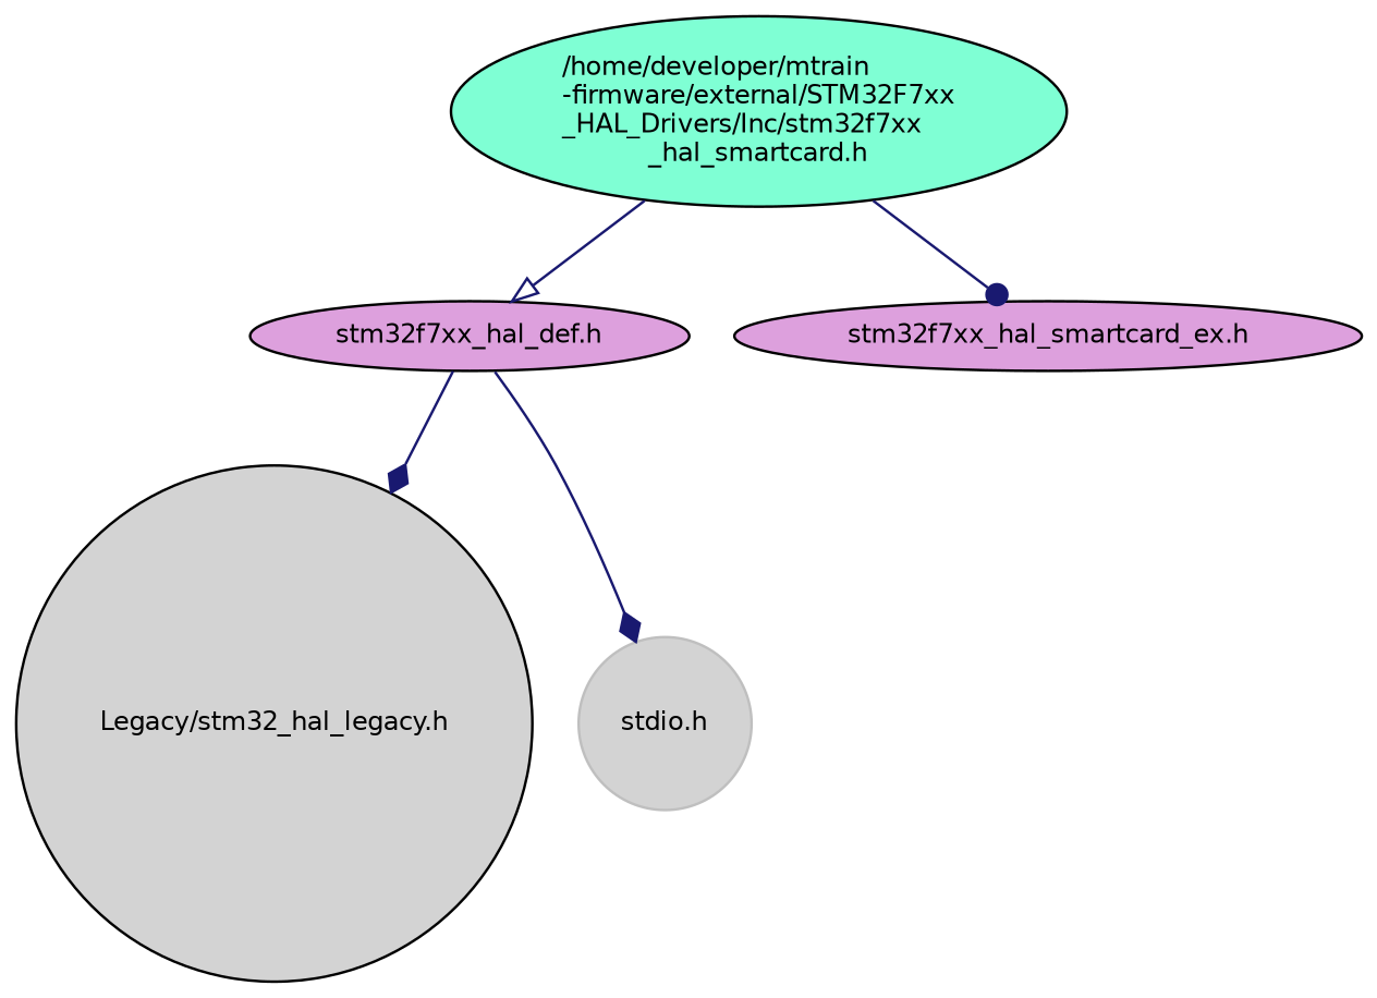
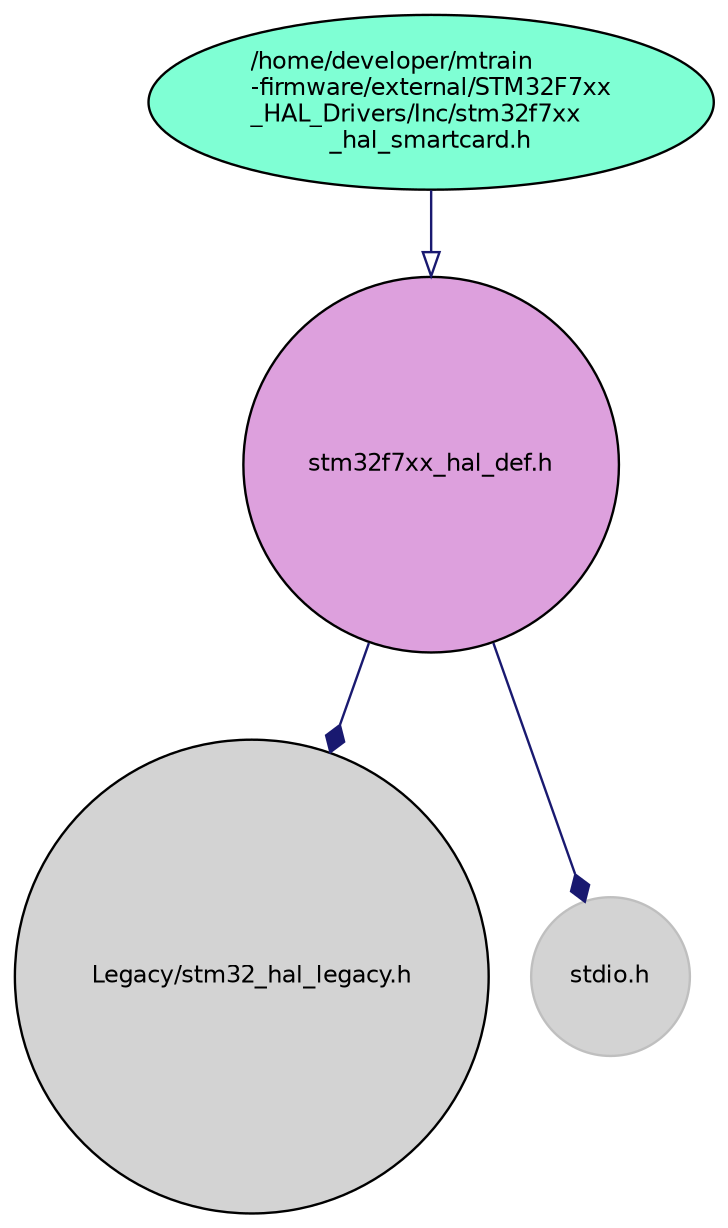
  digraph {
    node [color=black fillcolor=plum fontname=Helvetica fontsize=10 shape=ellipse style=filled]
    edge [arrowhead=diamond color=midnightblue fontname=Helvetica fontsize=10 labelfontname=Helvetica labelfontsize=10 style=solid]
    n1 [fillcolor=aquamarine fontcolor=black height=0.2 label="/home/developer/mtrain\l-firmware/external/STM32F7xx\l_HAL_Drivers/Inc/stm32f7xx\l_hal_smartcard.h" width=0.4]
-   n2 [height=0.2 label="stm32f7xx_hal_def.h" width=0.4]
-   n3 [height=0.2 label="stm32f7xx_hal_smartcard_ex.h" width=0.4]
+   n2 [height=0.2 label="stm32f7xx_hal_def.h" shape=circle width=0.4]
    n4 [fillcolor=lightgrey height=0.2 label="Legacy/stm32_hal_legacy.h" shape=circle width=0.4]
    n5 [color=grey75 fillcolor=lightgrey height=0.2 label="stdio.h" shape=circle width=0.4]
    n1 -> n2 [arrowhead=onormal]
-   n1 -> n3 [arrowhead=dot]
    n2 -> n4
    n2 -> n5
  }
